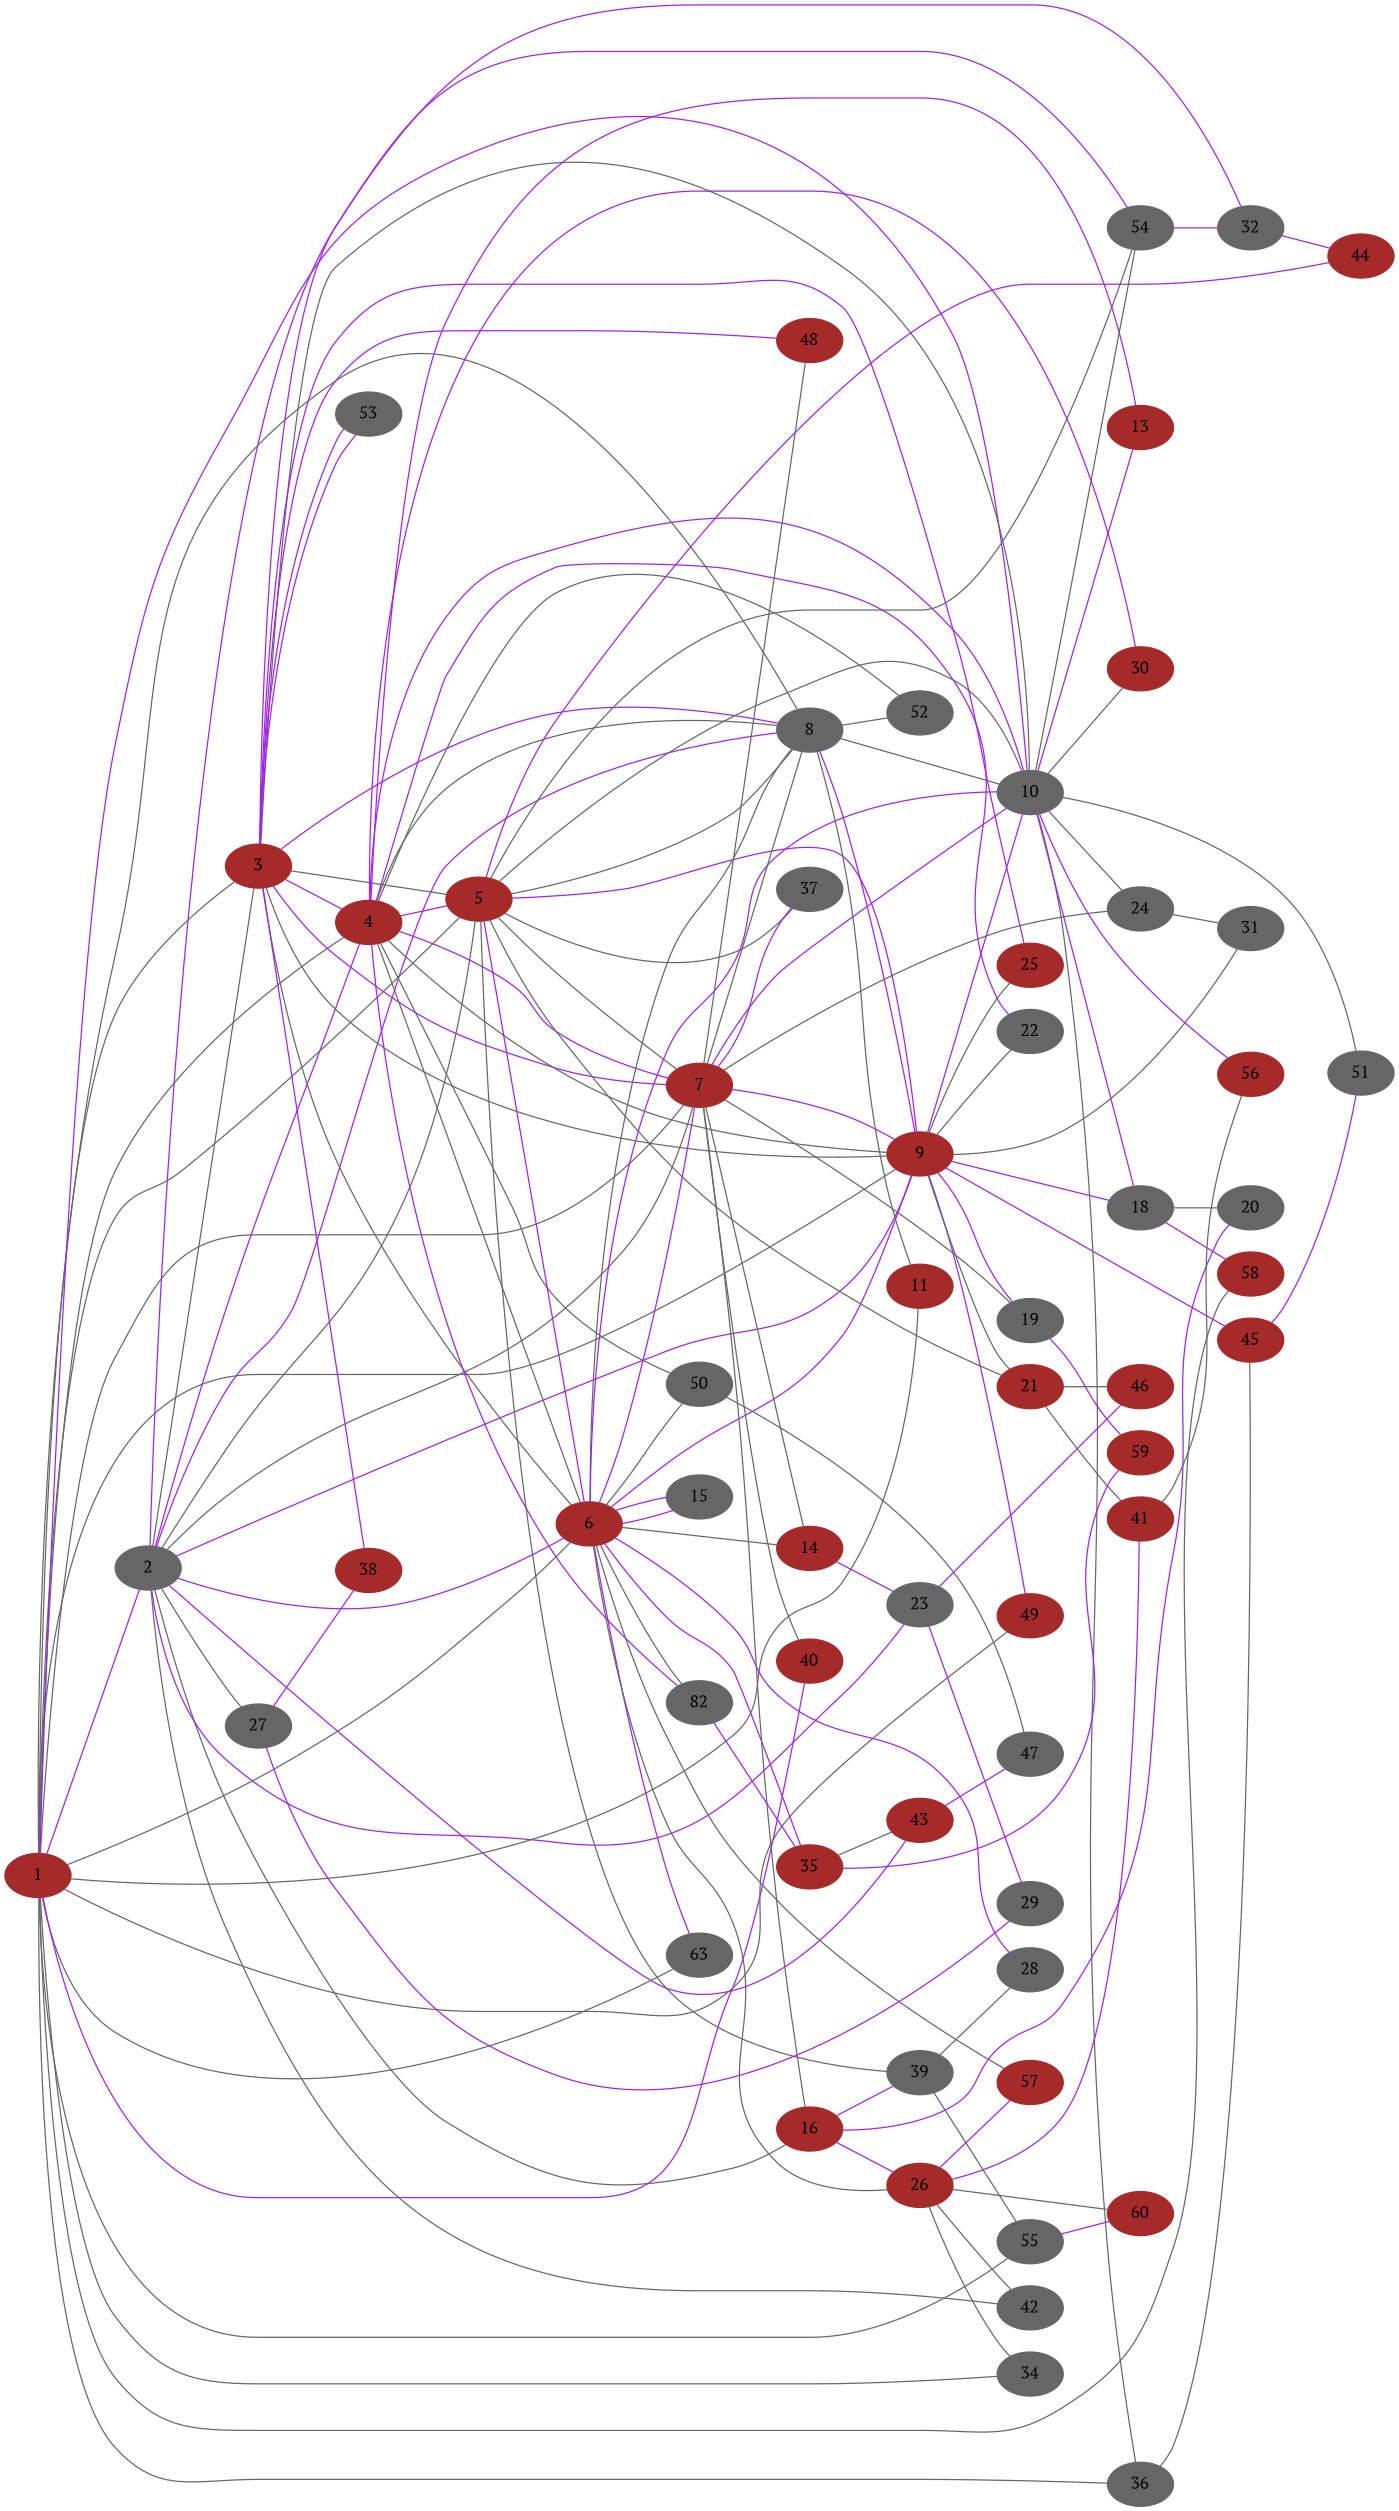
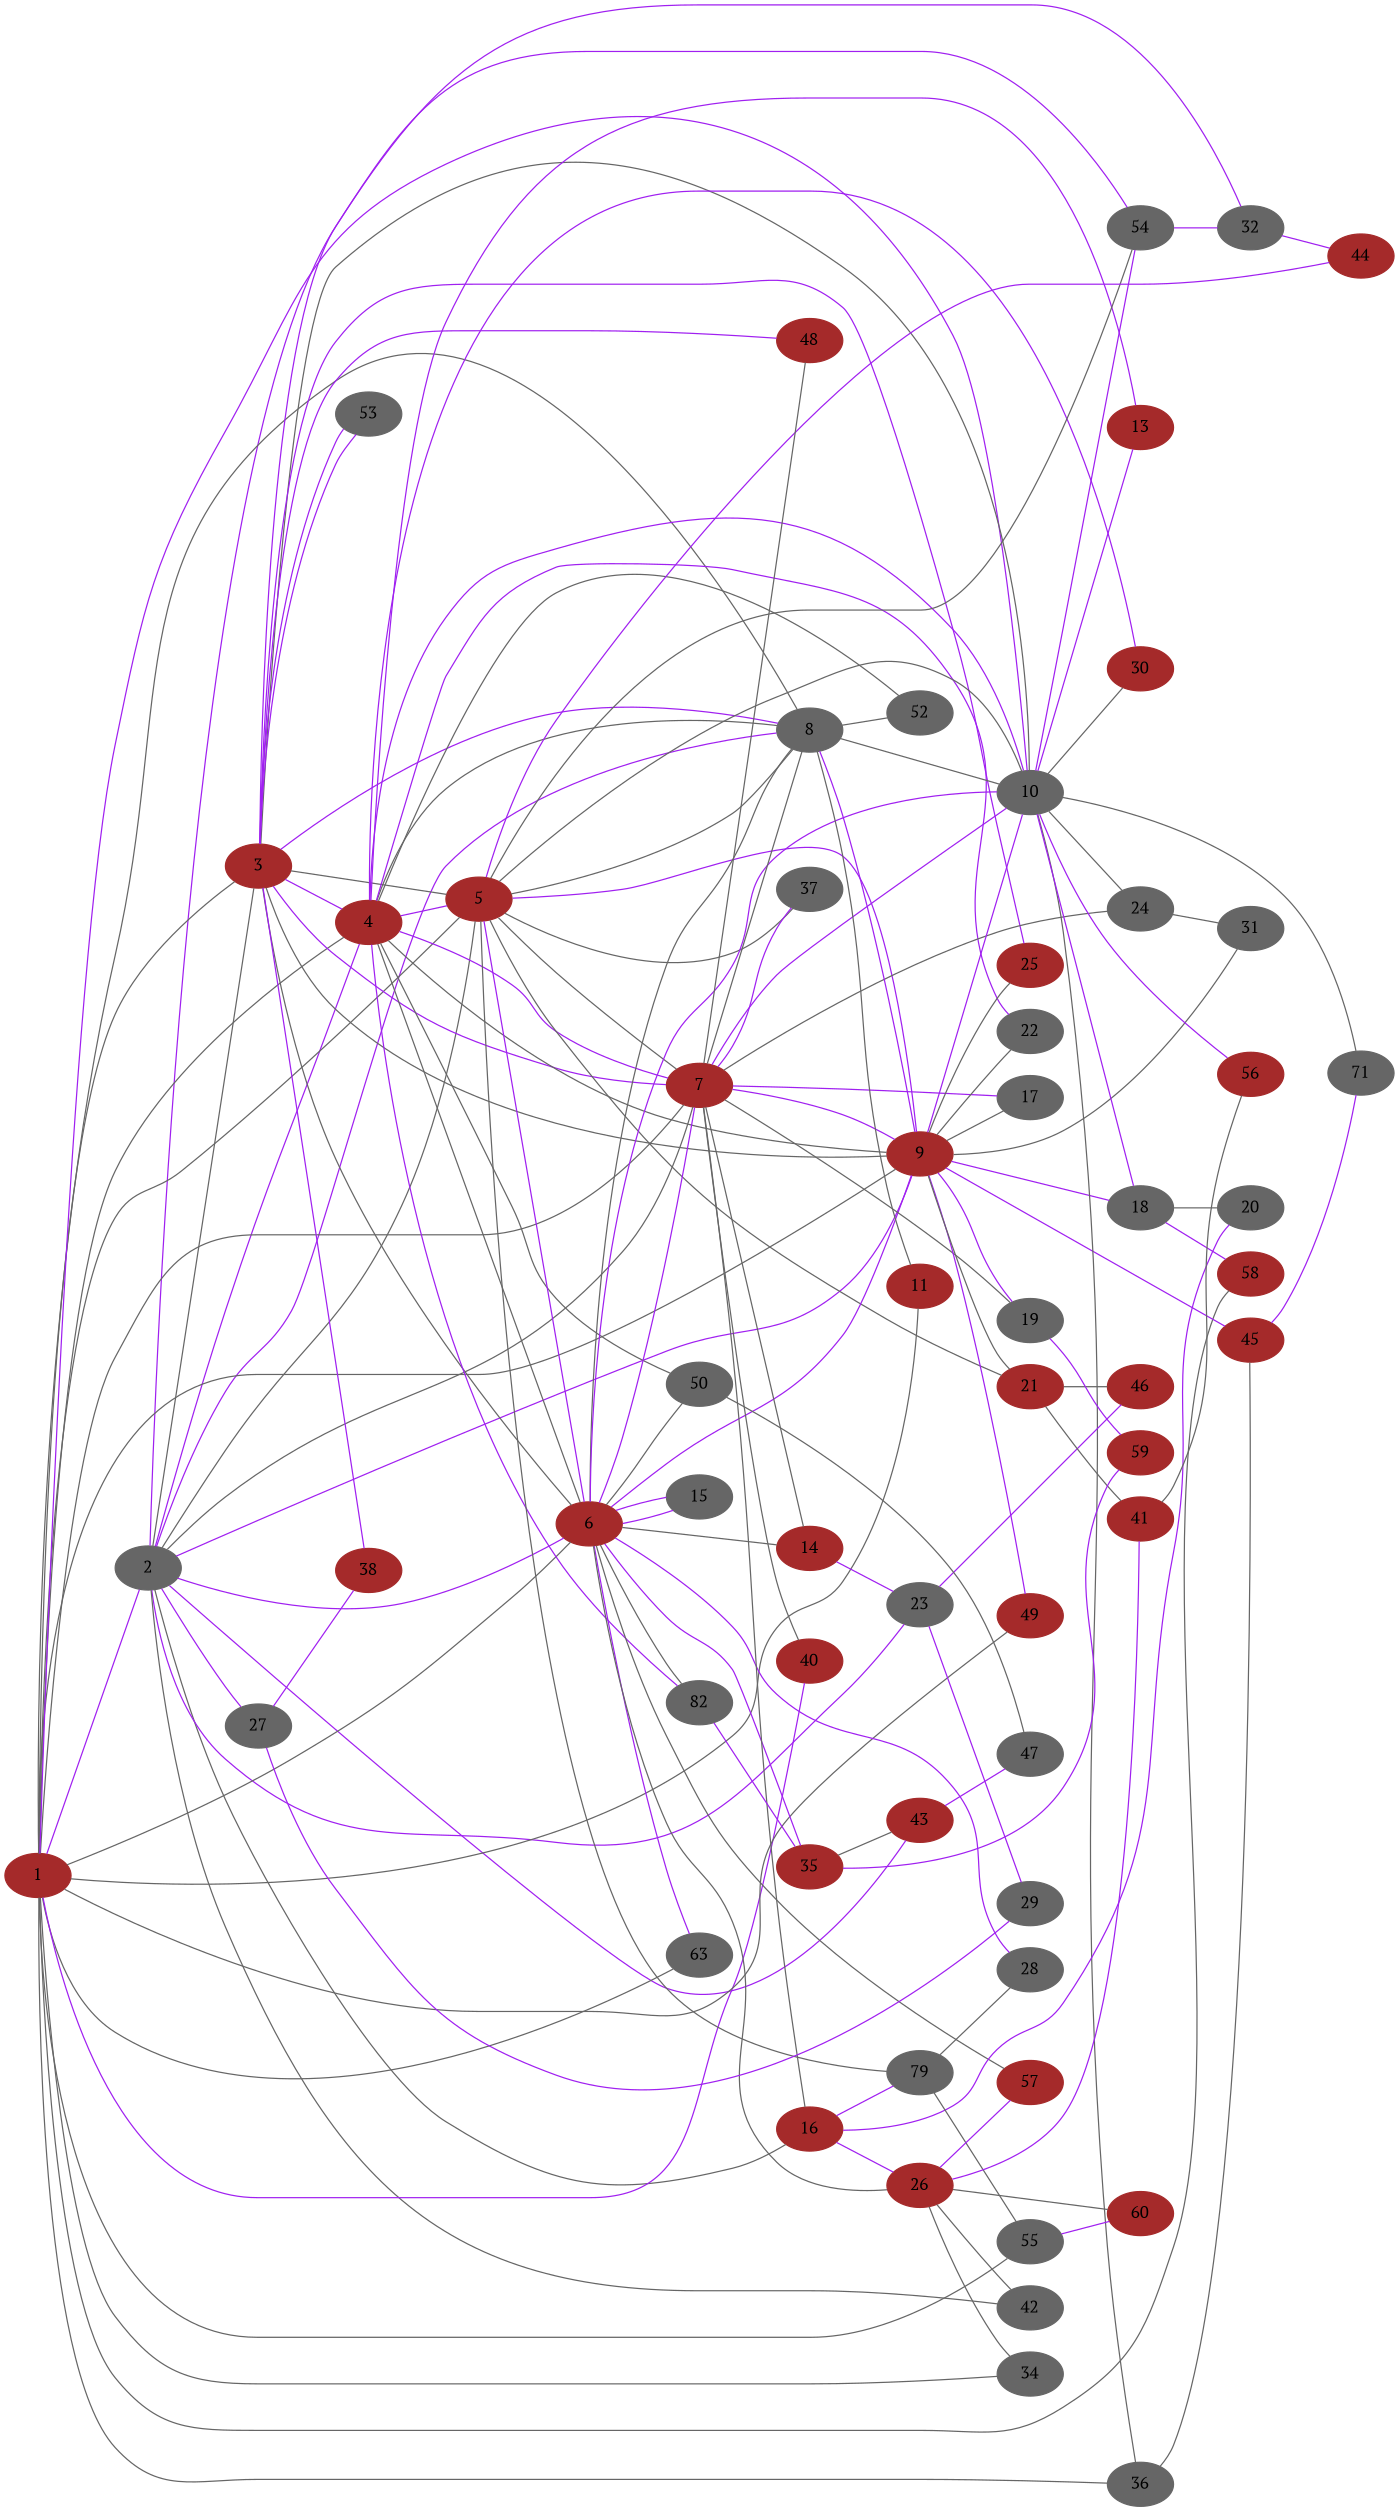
  graph {
    fontname="PT Serif"
    rankdir=LR
    node [color=gray40 fontname="PT Serif" style=filled]
    edge [color=gray40 fontname="PT Serif"]
    2
    1 [color=brown]
    3 [color=brown]
    4 [color=brown]
    5 [color=brown]
    6 [color=brown]
    7 [color=brown]
    8
    9 [color=brown]
    10
    11 [color=brown]
    n12 [label=63]
    34
    36
    40 [color=brown]
    49 [color=brown]
    55
    58 [color=brown]
    16 [color=brown]
    23
    27
    42
    43 [color=brown]
    54
    25 [color=brown]
    32
    38 [color=brown]
    48 [color=brown]
    53
    n30 [label=82]
    13 [color=brown]
    22
    30 [color=brown]
    50
    52
    21 [color=brown]
    37
-   39
+   39 [label=79]
    44 [color=brown]
    14 [color=brown]
    15
    26 [color=brown]
    28
    35 [color=brown]
    57 [color=brown]
+   17
    19
    24
    18
    31
    45 [color=brown]
-   51
+   51 [label=71]
    56 [color=brown]
    60 [color=brown]
    20
    46 [color=brown]
    29
    47
    41 [color=brown]
    59 [color=brown]
    2 -- 3
    2 -- 4 [color=purple]
    2 -- 5
    2 -- 6 [color=purple]
    2 -- 7
    2 -- 8 [color=purple]
    2 -- 9 [color=purple]
    2 -- 16
    2 -- 23 [color=purple]
-   2 -- 27
+   2 -- 27 [color=purple]
    2 -- 42
    2 -- 43 [color=purple]
    2 -- 54 [color=purple]
    1 -- 2 [color=purple]
    1 -- 3
    1 -- 4
    1 -- 5
    1 -- 6
    1 -- 7
    1 -- 8
    1 -- 9
    1 -- 10 [color=purple]
    1 -- 11
    1 -- n12
    1 -- 34
    1 -- 36
    1 -- 40 [color=purple]
    1 -- 49
    1 -- 55
    1 -- 58
    3 -- 4 [color=purple]
    3 -- 5
    3 -- 6
    3 -- 7 [color=purple]
    3 -- 8 [color=purple]
    3 -- 9
    3 -- 10
    3 -- 25 [color=purple]
    3 -- 32 [color=purple]
    3 -- 38 [color=purple]
    3 -- 48 [color=purple]
    3 -- 53 [color=purple]
    3 -- 53 [color=purple]
    4 -- 5 [color=purple]
    4 -- 6
    4 -- 7 [color=purple]
    4 -- 8
    4 -- 9
    4 -- 10 [color=purple]
    4 -- n30 [color=purple]
    4 -- 13 [color=purple]
    4 -- 22 [color=purple]
    4 -- 30 [color=purple]
    4 -- 50
    4 -- 52
    5 -- 6 [color=purple]
    5 -- 7
    5 -- 8
    5 -- 9 [color=purple]
    5 -- 10
    5 -- 54
    5 -- 21
    5 -- 37
    5 -- 39
    5 -- 44 [color=purple]
    6 -- 7 [color=purple]
    6 -- 8
    6 -- 9 [color=purple]
    6 -- 10 [color=purple]
    6 -- n12 [color=purple]
    6 -- n30
    6 -- 50
    6 -- 14
    6 -- 15 [color=purple]
    6 -- 15 [color=purple]
    6 -- 26
    6 -- 28 [color=purple]
    6 -- 35 [color=purple]
    6 -- 57
    7 -- 8
    7 -- 9 [color=purple]
    7 -- 10 [color=purple]
    7 -- 40
    7 -- 16
    7 -- 48
    7 -- 37 [color=purple]
    7 -- 14
+   7 -- 17 [color=purple]
    7 -- 19
    7 -- 24
    8 -- 9 [color=purple]
    8 -- 10
    8 -- 11
    8 -- 52
    9 -- 10 [color=purple]
    9 -- 49 [color=purple]
    9 -- 25
    9 -- 22
    9 -- 21
+   9 -- 17
    9 -- 19 [color=purple]
    9 -- 18 [color=purple]
    9 -- 31
    9 -- 45 [color=purple]
    10 -- 36
-   10 -- 54
+   10 -- 54 [color=purple]
    10 -- 13 [color=purple]
    10 -- 30
    10 -- 24
    10 -- 18 [color=purple]
    10 -- 51
    10 -- 56 [color=purple]
    36 -- 45
    55 -- 60 [color=purple]
    16 -- 39 [color=purple]
    16 -- 26 [color=purple]
    16 -- 20 [color=purple]
    23 -- 46 [color=purple]
    23 -- 29 [color=purple]
    27 -- 38 [color=purple]
    27 -- 29 [color=purple]
    43 -- 47 [color=purple]
    54 -- 32 [color=purple]
    32 -- 44 [color=purple]
    n30 -- 35 [color=purple]
    50 -- 47
    21 -- 46
    21 -- 41
    39 -- 55
    39 -- 28
    14 -- 23 [color=purple]
    26 -- 34
    26 -- 42
    26 -- 57 [color=purple]
    26 -- 60
    26 -- 41 [color=purple]
    35 -- 43
    35 -- 59 [color=purple]
    19 -- 59 [color=purple]
    24 -- 31
    18 -- 58 [color=purple]
    18 -- 20
    45 -- 51 [color=purple]
    41 -- 56
  }
